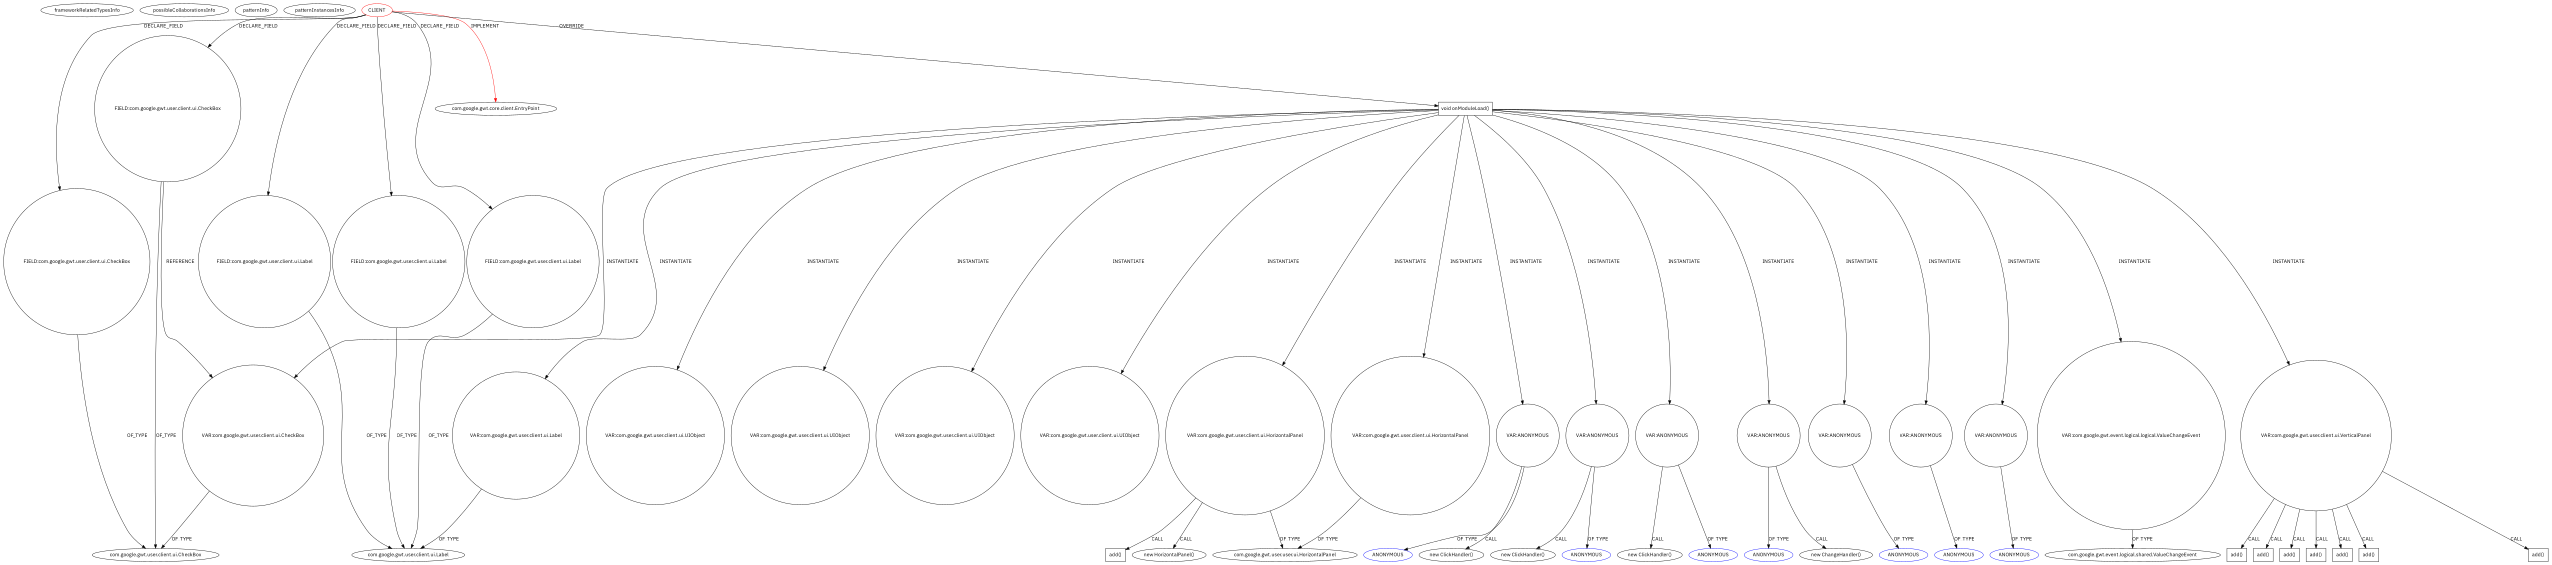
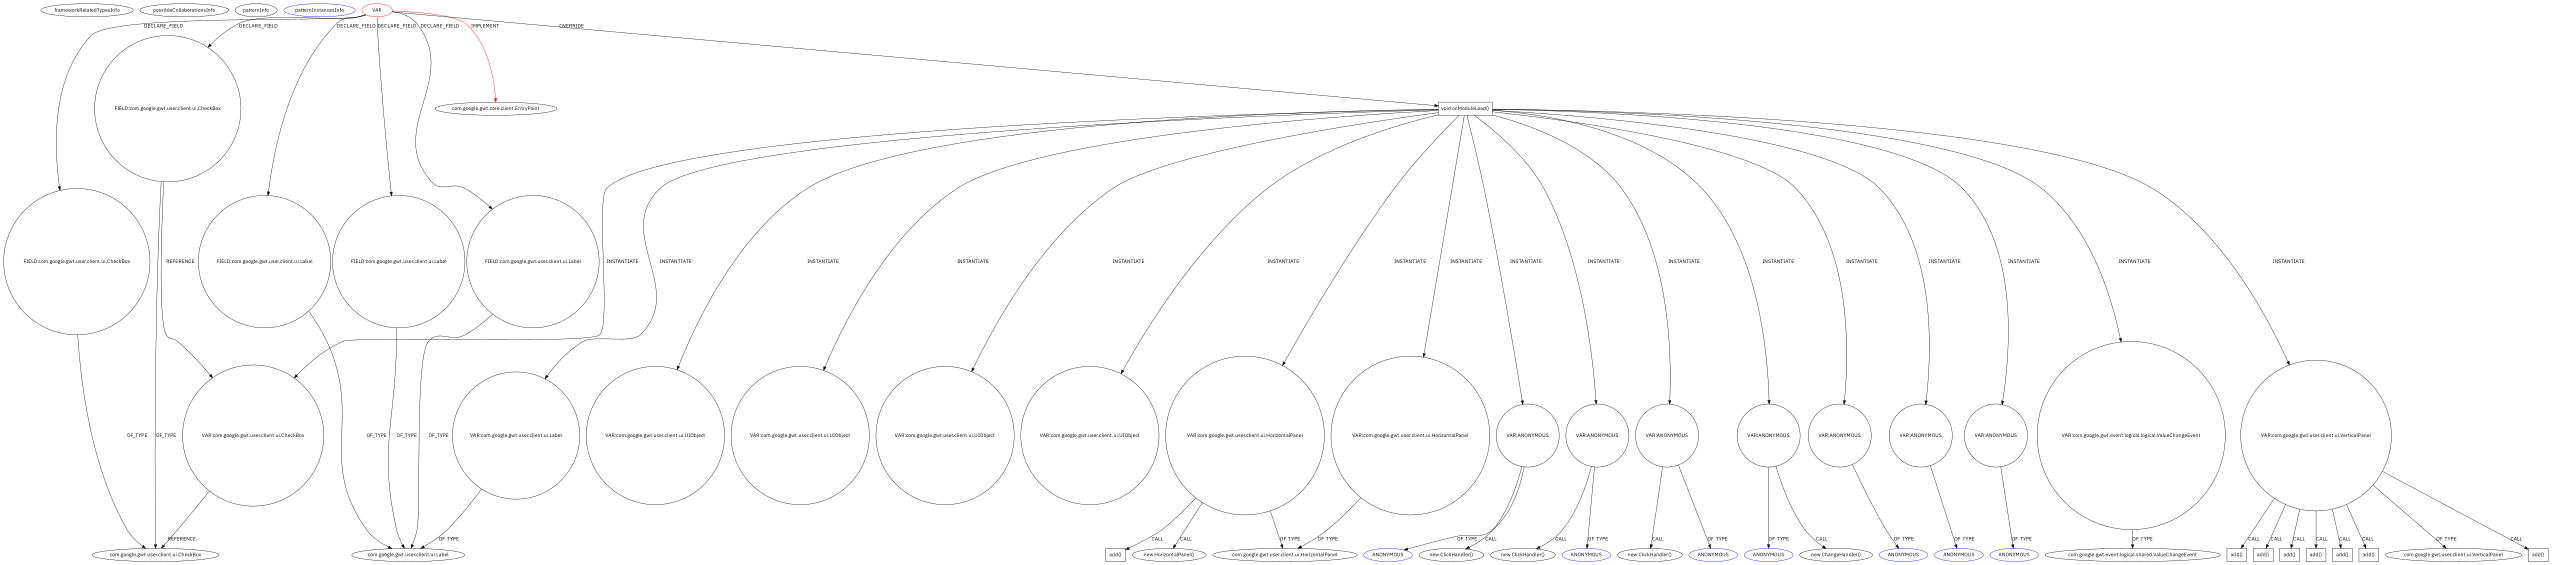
  digraph {
    fontname="IBM Plex Sans"
    node [fontname="IBM Plex Sans" isFrameworkType=false vertexType=VARIABLE_EXPRESION]
    edge [fontname="IBM Plex Sans"]
    frameworkRelatedTypesInfo [0="com.google.gwt.core.client.EntryPoint" isFrameworkType="" vertexType=""]
    possibleCollaborationsInfo [isFrameworkType="" vertexType=""]
    patternInfo [frequency=2.0 patternRootClient=0 isFrameworkType="" vertexType=""]
-   patternInstancesInfo [0="akjava-WebTestMaker~/akjava-WebTestMaker/WebTestMaker-master/src/com/akjava/gwt/webtestmaker/client/WebTestMaker.java~WebTestMaker~655" 1="Tok-Erwin~/Tok-Erwin/Erwin-master/src/main/java/erwin/client/Erwin.java~Erwin~388" isFrameworkType="" vertexType=""]
+   patternInstancesInfo [0="akjava-WebTestMaker~/akjava-WebTestMaker/WebTestMaker-master/src/com/akjava/gwt/webtestmaker/client/WebTestMaker.java~WebTestMaker~655" 1="Tok-Erwin~/Tok-Erwin/Erwin-master/src/main/java/erwin/client/Erwin.java~Erwin~388" color=blue isFrameworkType="" vertexType=""]
    n5 [label="FIELD:com.google.gwt.user.client.ui.CheckBox" shape=circle vertexType=FIELD_DECLARATION]
    n6 [label="VAR:com.google.gwt.user.client.ui.CheckBox" shape=circle]
    n7 [label="com.google.gwt.user.client.ui.CheckBox" vertexType=FRAMEWORK_CLASS_TYPE]
-   n8 [color=red label=CLIENT vertexType=ROOT_CLIENT_CLASS_DECLARATION]
+   n8 [color=red label=VAR vertexType=ROOT_CLIENT_CLASS_DECLARATION]
    n9 [label="FIELD:com.google.gwt.user.client.ui.CheckBox" shape=circle vertexType=FIELD_DECLARATION]
    n10 [label="FIELD:com.google.gwt.user.client.ui.Label" shape=circle vertexType=FIELD_DECLARATION]
    n11 [label="FIELD:com.google.gwt.user.client.ui.Label" shape=circle vertexType=FIELD_DECLARATION]
    n12 [label="FIELD:com.google.gwt.user.client.ui.Label" shape=circle vertexType=FIELD_DECLARATION]
    n13 [label="com.google.gwt.core.client.EntryPoint" vertexType=FRAMEWORK_INTERFACE_TYPE]
    n14 [label="void onModuleLoad()" shape=box vertexType=OVERRIDING_METHOD_DECLARATION]
    n15 [label="com.google.gwt.user.client.ui.Label" vertexType=FRAMEWORK_CLASS_TYPE]
    n16 [label="VAR:com.google.gwt.user.client.ui.UIObject" shape=circle]
    n17 [label="VAR:com.google.gwt.user.client.ui.UIObject" shape=circle]
    n18 [label="VAR:com.google.gwt.user.client.ui.UIObject" shape=circle]
    n19 [label="VAR:com.google.gwt.user.client.ui.UIObject" shape=circle]
    n20 [label="VAR:ANONYMOUS" shape=circle]
    n21 [label="VAR:ANONYMOUS" shape=circle]
    n22 [label="VAR:ANONYMOUS" shape=circle]
    n23 [label="VAR:ANONYMOUS" shape=circle]
    n24 [label="VAR:ANONYMOUS" shape=circle]
    n25 [label="VAR:ANONYMOUS" shape=circle]
    n26 [label="VAR:ANONYMOUS" shape=circle]
    n27 [label="VAR:com.google.gwt.event.logical.logical.ValueChangeEvent" shape=circle]
    n28 [label="VAR:com.google.gwt.user.client.ui.VerticalPanel" shape=circle]
    n29 [label="VAR:com.google.gwt.user.client.ui.Label" shape=circle]
    n30 [label="VAR:com.google.gwt.user.client.ui.HorizontalPanel" shape=circle]
    n31 [label="VAR:com.google.gwt.user.client.ui.HorizontalPanel" shape=circle]
    n32 [label="new ClickHandler()" vertexType=CONSTRUCTOR_CALL]
    n33 [color=blue label=ANONYMOUS vertexType=REFERENCE_ANONYMOUS_DECLARATION]
    n34 [label="new ClickHandler()" vertexType=CONSTRUCTOR_CALL]
    n35 [color=blue label=ANONYMOUS vertexType=REFERENCE_ANONYMOUS_DECLARATION]
    n36 [label="new ClickHandler()" vertexType=CONSTRUCTOR_CALL]
    n37 [color=blue label=ANONYMOUS vertexType=REFERENCE_ANONYMOUS_DECLARATION]
    n38 [color=blue label=ANONYMOUS vertexType=REFERENCE_ANONYMOUS_DECLARATION]
    n39 [label="new ChangeHandler()" vertexType=CONSTRUCTOR_CALL]
    n40 [color=blue label=ANONYMOUS vertexType=REFERENCE_ANONYMOUS_DECLARATION]
    n41 [color=blue label=ANONYMOUS vertexType=REFERENCE_ANONYMOUS_DECLARATION]
    n42 [color=blue label=ANONYMOUS vertexType=REFERENCE_ANONYMOUS_DECLARATION]
    n43 [label="com.google.gwt.event.logical.shared.ValueChangeEvent" vertexType=FRAMEWORK_CLASS_TYPE]
+   n44 [label="com.google.gwt.user.client.ui.VerticalPanel" vertexType=FRAMEWORK_CLASS_TYPE]
    n45 [label="add()" shape=box vertexType=INSIDE_CALL]
    n46 [label="add()" shape=box vertexType=INSIDE_CALL]
    n47 [label="add()" shape=box vertexType=INSIDE_CALL]
    n48 [label="add()" shape=box vertexType=INSIDE_CALL]
    n49 [label="add()" shape=box vertexType=INSIDE_CALL]
    n50 [label="add()" shape=box vertexType=INSIDE_CALL]
    n51 [label="add()" shape=box vertexType=INSIDE_CALL]
-   n52 [label="com.google.gwt.user.user.ui.HorizontalPanel" vertexType=FRAMEWORK_CLASS_TYPE]
+   n52 [label="com.google.gwt.user.client.ui.HorizontalPanel" vertexType=FRAMEWORK_CLASS_TYPE]
    n53 [label="new HorizontalPanel()" vertexType=CONSTRUCTOR_CALL]
    n54 [label="add()" shape=box vertexType=INSIDE_CALL]
    n5 -> n6 [label=REFERENCE]
    n5 -> n7 [label=OF_TYPE]
-   n6 -> n7 [label=OF_TYPE]
+   n6 -> n7 [label=REFERENCE]
    n8 -> n5 [label=DECLARE_FIELD]
    n8 -> n9 [label=DECLARE_FIELD]
    n8 -> n10 [label=DECLARE_FIELD]
    n8 -> n11 [label=DECLARE_FIELD]
    n8 -> n12 [label=DECLARE_FIELD]
    n8 -> n13 [color=red label=IMPLEMENT]
    n8 -> n14 [label=OVERRIDE]
    n9 -> n7 [label=OF_TYPE]
    n10 -> n15 [label=OF_TYPE]
    n11 -> n15 [label=OF_TYPE]
    n12 -> n15 [label=OF_TYPE]
    n14 -> n6 [label=INSTANTIATE]
    n14 -> n16 [label=INSTANTIATE]
    n14 -> n17 [label=INSTANTIATE]
    n14 -> n18 [label=INSTANTIATE]
    n14 -> n19 [label=INSTANTIATE]
    n14 -> n20 [label=INSTANTIATE]
    n14 -> n21 [label=INSTANTIATE]
    n14 -> n22 [label=INSTANTIATE]
    n14 -> n23 [label=INSTANTIATE]
    n14 -> n24 [label=INSTANTIATE]
    n14 -> n25 [label=INSTANTIATE]
    n14 -> n26 [label=INSTANTIATE]
    n14 -> n27 [label=INSTANTIATE]
    n14 -> n28 [label=INSTANTIATE]
    n14 -> n29 [label=INSTANTIATE]
    n14 -> n30 [label=INSTANTIATE]
    n14 -> n31 [label=INSTANTIATE]
    n20 -> n32 [label=CALL]
    n20 -> n33 [label=OF_TYPE]
    n21 -> n34 [label=CALL]
    n21 -> n35 [label=OF_TYPE]
    n22 -> n36 [label=CALL]
    n22 -> n37 [label=OF_TYPE]
    n23 -> n38 [label=OF_TYPE]
    n23 -> n39 [label=CALL]
    n24 -> n40 [label=OF_TYPE]
    n25 -> n41 [label=OF_TYPE]
    n26 -> n42 [label=OF_TYPE]
    n27 -> n43 [label=OF_TYPE]
+   n28 -> n44 [label=OF_TYPE]
    n28 -> n45 [label=CALL]
    n28 -> n46 [label=CALL]
    n28 -> n47 [label=CALL]
    n28 -> n48 [label=CALL]
    n28 -> n49 [label=CALL]
    n28 -> n50 [label=CALL]
    n28 -> n51 [label=CALL]
    n29 -> n15 [label=OF_TYPE]
    n30 -> n52 [label=OF_TYPE]
    n30 -> n53 [label=CALL]
    n30 -> n54 [label=CALL]
    n31 -> n52 [label=OF_TYPE]
  }
